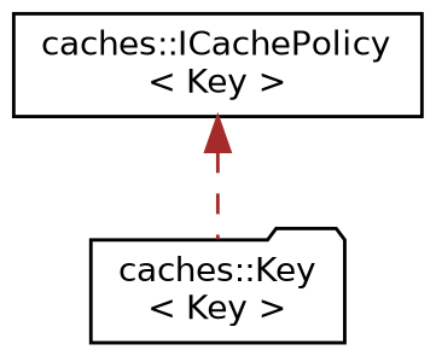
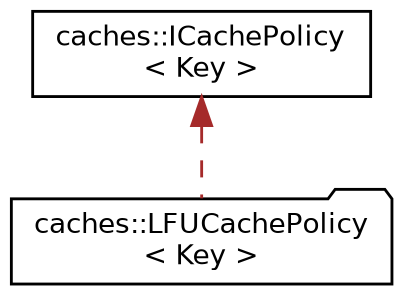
  digraph {
    node [color=black fillcolor=white fontname=Helvetica fontsize=10 style=filled]
-   n1 [fontcolor=black height=0.2 label="caches::Key\l\< Key \>" shape=folder width=0.4]
+   n1 [fontcolor=black height=0.2 label="caches::LFUCachePolicy\l\< Key \>" shape=folder width=0.4]
    n2 [height=0.2 label="caches::ICachePolicy\l\< Key \>" shape=box width=0.4]
    n2 -> n1 [color=brown dir=back fontname=Helvetica fontsize=10 labelfontname=Helvetica labelfontsize=10 style=dashed]
  }
